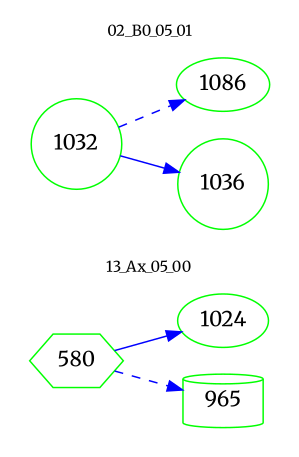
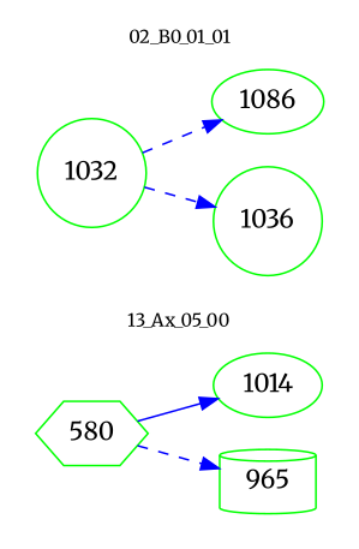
  digraph {
    fontname=Merriweather
    rankdir=LR
    node [color=green fontname=Merriweather shape=ellipse]
    edge [color=blue fontname=Merriweather style=dashed]
    n1 [label=580 shape=hexagon]
    n2 [label=965 shape=cylinder]
-   n3 [label=1024]
+   n3 [label=1014]
    n4 [label=1032 shape=circle]
    n5 [label=1036 shape=circle]
    n6 [label=1086]
    subgraph cluster_1 {
      color=white
      fontsize=10
      label="13_Ax_05_00"
      n1
      n2
      n3
    }
    subgraph cluster_2 {
      color=white
      fontsize=10
-     label="02_B0_05_01"
+     label="02_B0_01_01"
      n4
      n5
      n6
    }
    n1 -> n2
    n1 -> n3 [style=solid]
-   n4 -> n5 [style=solid]
+   n4 -> n5
    n4 -> n6
  }
